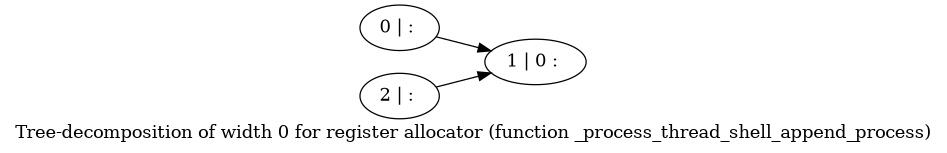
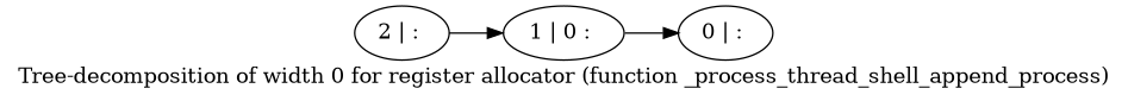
  digraph {
    label="Tree-decomposition of width 0 for register allocator (function _process_thread_shell_append_process)"
    rankdir=LR
    n1 [label="0 | : "]
    n2 [label="1 | 0 : "]
    n3 [label="2 | : "]
-   n1 -> n2
+   n2 -> n1
    n3 -> n2
  }
